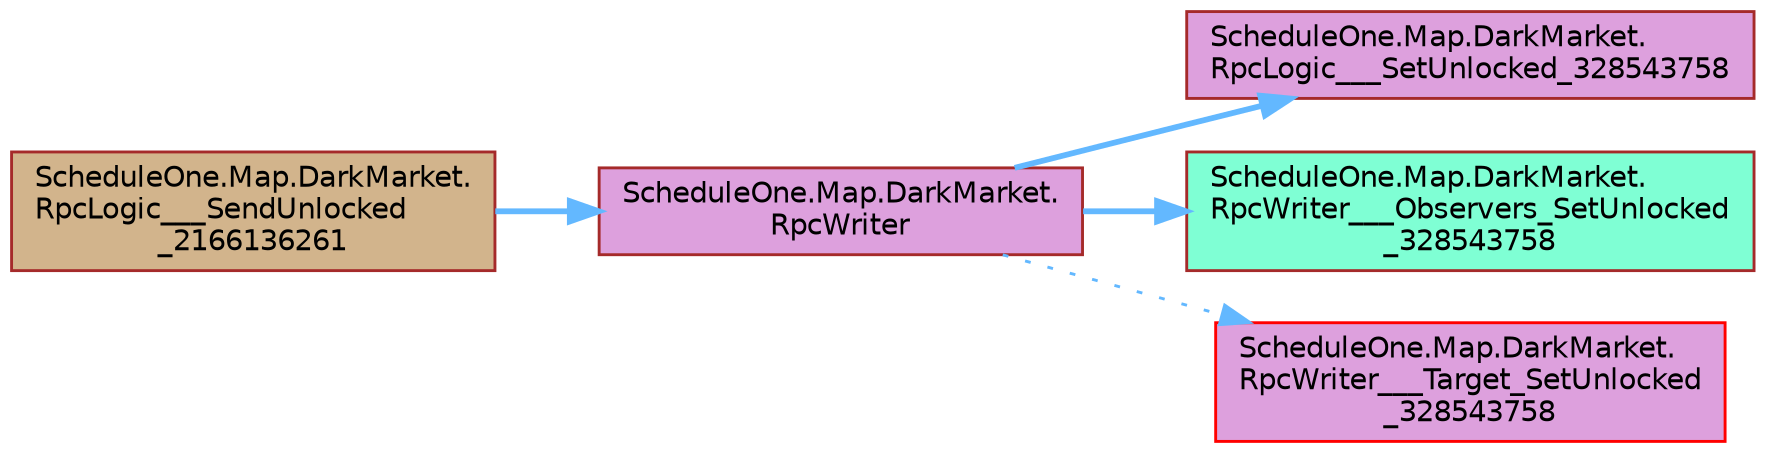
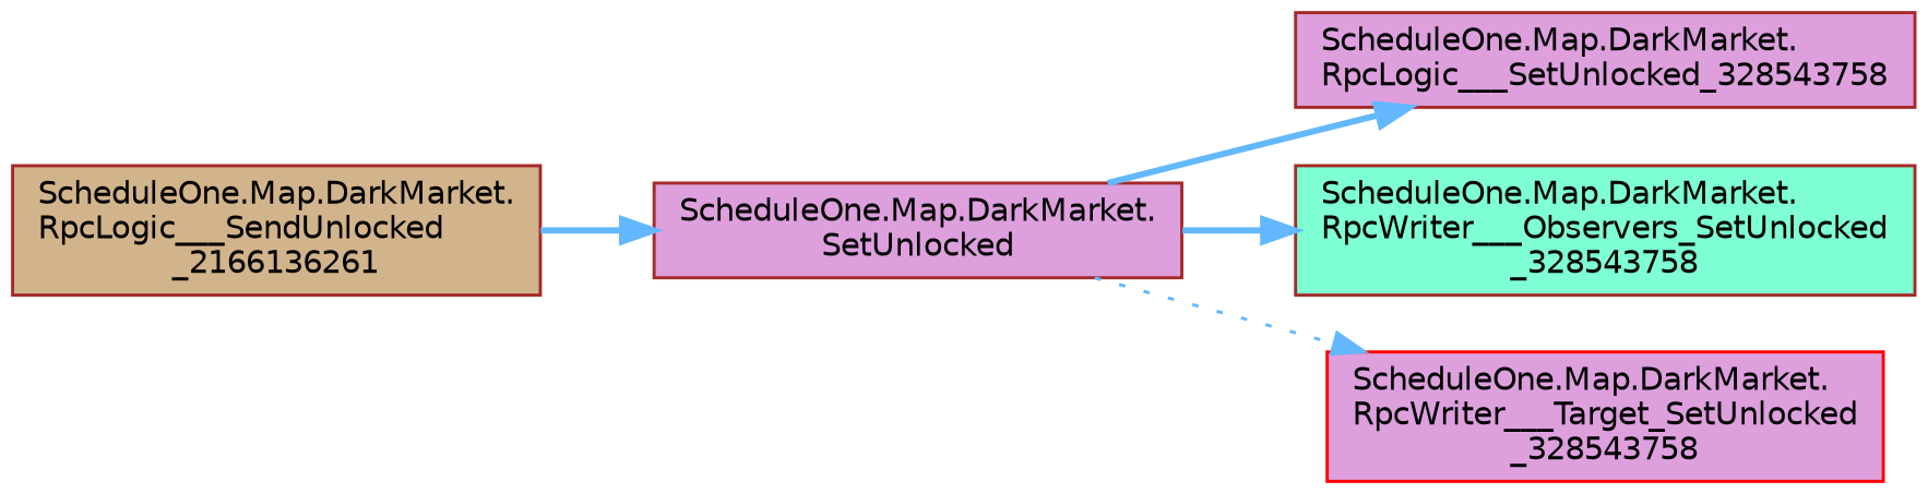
  digraph {
    rankdir=LR
    node [color=brown fillcolor=plum fontname=Helvetica fontsize=10 shape=box style=filled]
    edge [color=steelblue1 fontname=Helvetica fontsize=10 labelfontname=Helvetica labelfontsize=10 style=bold]
    n1 [fillcolor=tan fontcolor=black height=0.2 label="ScheduleOne.Map.DarkMarket.\lRpcLogic___SendUnlocked\l_2166136261" width=0.4]
-   n2 [height=0.2 label="ScheduleOne.Map.DarkMarket.\lRpcWriter" width=0.4]
+   n2 [height=0.2 label="ScheduleOne.Map.DarkMarket.\lSetUnlocked" width=0.4]
    n3 [height=0.2 label="ScheduleOne.Map.DarkMarket.\lRpcLogic___SetUnlocked_328543758" width=0.4]
    n4 [fillcolor=aquamarine height=0.2 label="ScheduleOne.Map.DarkMarket.\lRpcWriter___Observers_SetUnlocked\l_328543758" width=0.4]
    n5 [color=red height=0.2 label="ScheduleOne.Map.DarkMarket.\lRpcWriter___Target_SetUnlocked\l_328543758" width=0.4]
    n1 -> n2
    n2 -> n3
    n2 -> n4
    n2 -> n5 [style=dotted]
  }
